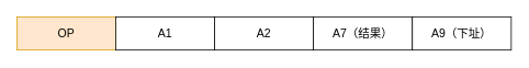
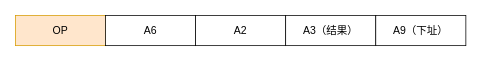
  <mxCell id="0" />
  <mxCell id="1" parent="0" />
  <mxCell id="2" value="OP" style="rounded=0;whiteSpace=wrap;html=1;fontSize=14;fillColor=#ffe6cc;strokeColor=#d79b00;" parent="1" vertex="1"><mxGeometry x="20" y="20" width="120" height="40" as="geometry" /></mxCell>
- <mxCell id="3" value="A1" style="rounded=0;whiteSpace=wrap;html=1;fontSize=14;" parent="1" vertex="1"><mxGeometry x="140" y="20" width="120" height="40" as="geometry" /></mxCell>
+ <mxCell id="3" value="A6" style="rounded=0;whiteSpace=wrap;html=1;fontSize=14;" parent="1" vertex="1"><mxGeometry x="140" y="20" width="120" height="40" as="geometry" /></mxCell>
  <mxCell id="4" value="A2" style="rounded=0;whiteSpace=wrap;html=1;fontSize=14;" parent="1" vertex="1"><mxGeometry x="260" y="20" width="120" height="40" as="geometry" /></mxCell>
- <mxCell id="5" value="A7（结果）" style="rounded=0;whiteSpace=wrap;html=1;fontSize=14;" parent="1" vertex="1"><mxGeometry x="380" y="20" width="120" height="40" as="geometry" /></mxCell>
+ <mxCell id="5" value="A3（结果）" style="rounded=0;whiteSpace=wrap;html=1;fontSize=14;" parent="1" vertex="1"><mxGeometry x="380" y="20" width="120" height="40" as="geometry" /></mxCell>
  <mxCell id="6" value="A9（下址）" style="rounded=0;whiteSpace=wrap;html=1;fontSize=14;" parent="1" vertex="1"><mxGeometry x="500" y="20" width="120" height="40" as="geometry" /></mxCell>
